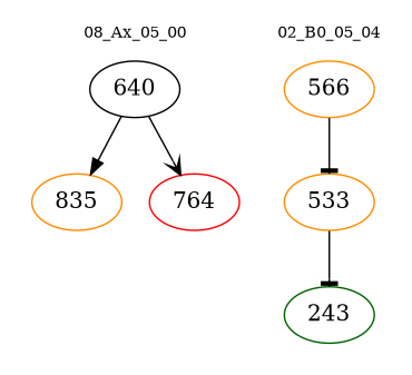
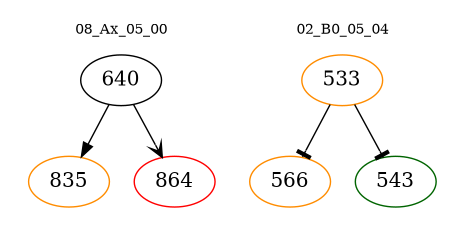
  digraph {
    node [color=darkorange]
    edge [arrowhead=tee color=black]
    n1 [color=black label=640]
    n2 [label=835]
-   n3 [color=red label=764]
+   n3 [color=red label=864]
    n4 [label=533]
    n5 [label=566]
-   n6 [color=darkgreen label=243]
+   n6 [color=darkgreen label=543]
    subgraph cluster_1 {
      color=white
      fontsize=10
      label="08_Ax_05_00"
      n1
      n2
      n3
    }
    subgraph cluster_2 {
      color=white
      fontsize=10
      label="02_B0_05_04"
      n4
      n5
      n6
    }
    n1 -> n2 [arrowhead=normal]
    n1 -> n3 [arrowhead=vee]
-   n5 -> n4
+   n4 -> n5
    n4 -> n6
  }
